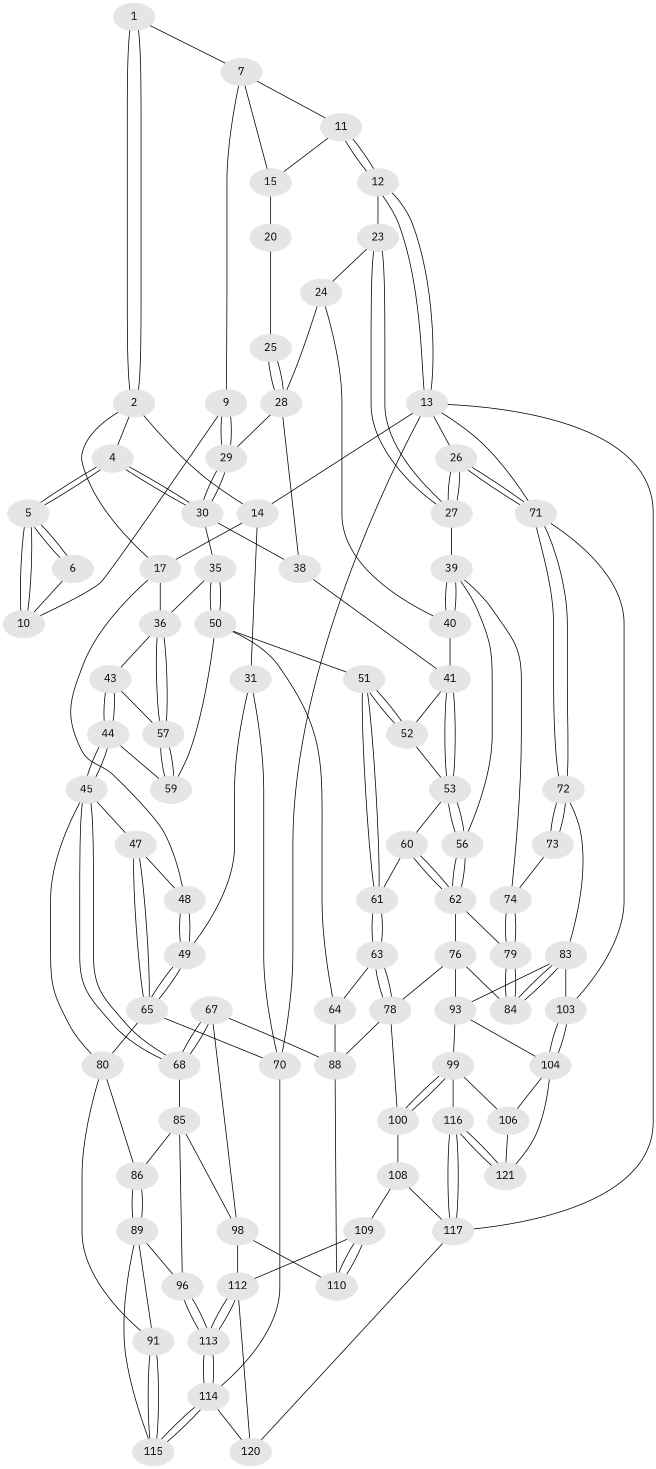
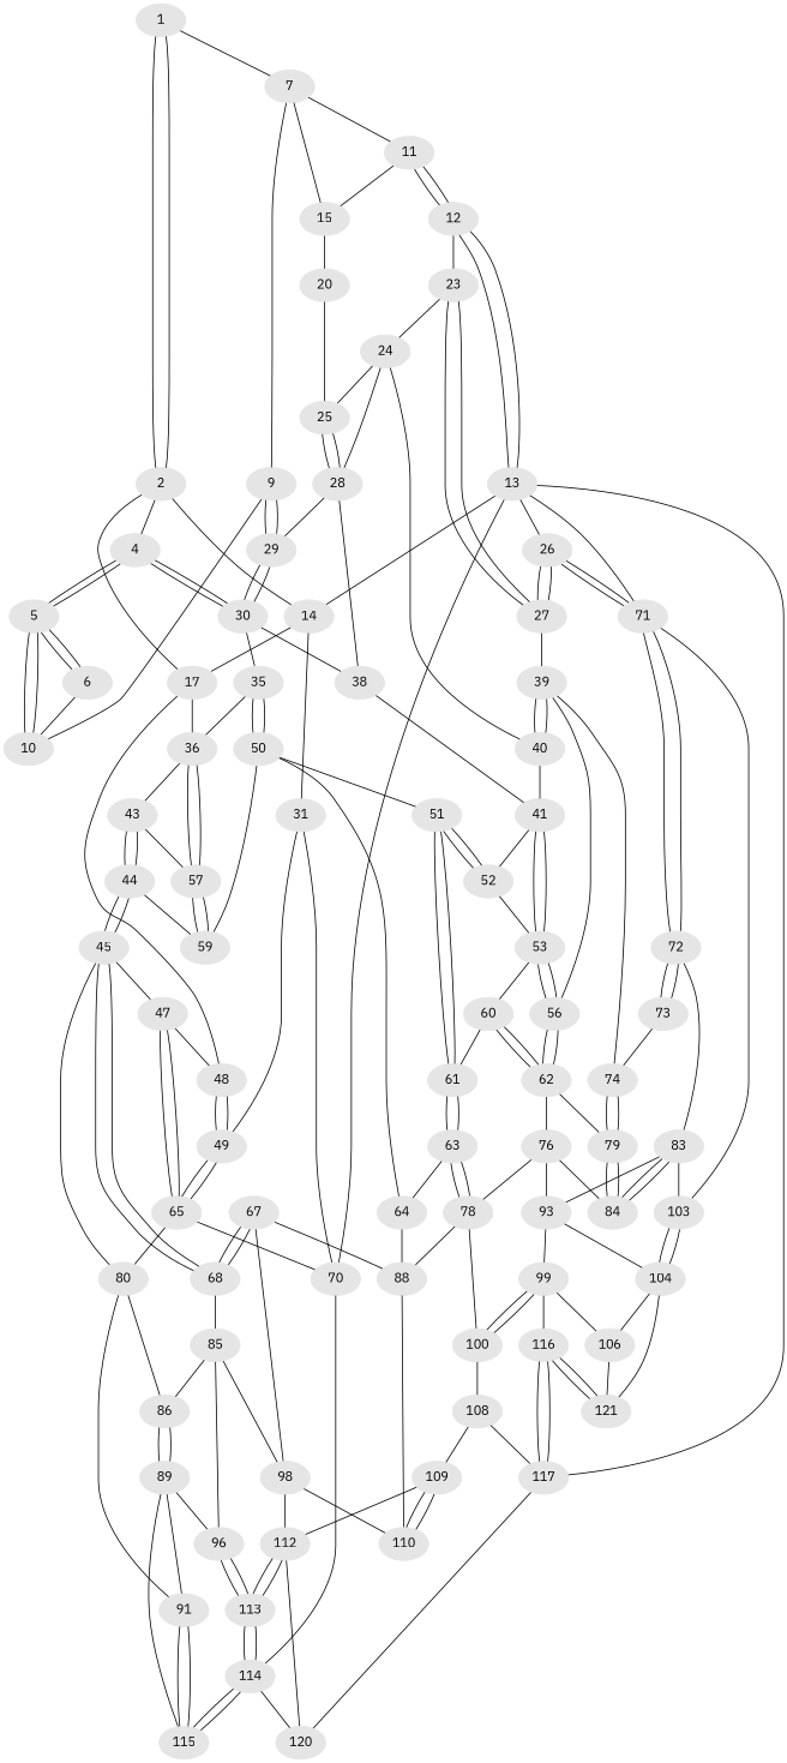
  graph {
    fontname="IBM Plex Sans"
    node [color=gray90 fontname="IBM Plex Sans" style=filled]
    edge [fontname="IBM Plex Sans"]
    2 [super="+3"]
    1
    7 [super="+8"]
    4
    14 [super="+19"]
    17 [super="+18"]
    9
    11
    15 [super="+16"]
    5
    30 [super="+34"]
    31
    36 [super="+37"]
    48
    6
    10
    38
    35
    29
    12 [super="+21"]
    20 [super="+22"]
    13 [super="+123"]
    23
    26
    70
    71 [super="+102"]
    117 [super="+118"]
    25
    24 [super="+32"]
    27
    114 [super="+122"]
    72 [super="+82"]
    103
    120
    49
    43
    57
    28 [super="+33"]
    40
    39 [super="+55"]
    41 [super="+42"]
    56
    74
    50 [super="+58"]
    65 [super="+69"]
    59
    51
    64 [super="+66"]
    44
    52
    53 [super="+54"]
    62 [super="+75"]
    79
    60
    45 [super="+46"]
    47
    68
    80 [super="+81"]
    85 [super="+95"]
    86
    91
    61
    88 [super="+101"]
    63
    76 [super="+77"]
    78 [super="+87"]
    84
    93 [super="+94"]
    100
    67 [super="+97"]
    98 [super="+111"]
    110
    112 [super="+119"]
    96
    115
    73
    83 [super="+92"]
    104 [super="+105"]
    99 [super="+107"]
    108
    89 [super="+90"]
    113
    106
    116
    121
    109
    2 -- 4
    2 -- 14
    2 -- 17
    1 -- 2
    1 -- 2
    1 -- 7
    7 -- 9
    7 -- 11
    7 -- 15
    4 -- 5
    4 -- 5
    4 -- 30
    4 -- 30
    14 -- 17
    14 -- 31 [weight=2]
    17 -- 36
    17 -- 48
    9 -- 10
    9 -- 29
    9 -- 29
    11 -- 15
    11 -- 12
    11 -- 12
    15 -- 20 [weight=2]
    5 -- 6
    5 -- 6
    5 -- 10
    5 -- 10
    30 -- 38
    30 -- 35
    31 -- 70
    31 -- 49
    36 -- 43
    36 -- 57
    36 -- 57
    48 -- 49
    48 -- 49
    6 -- 10
    38 -- 41
    35 -- 36
    35 -- 50
    35 -- 50
    29 -- 30
    29 -- 30
    12 -- 13
    12 -- 13
    12 -- 23
    20 -- 25
    13 -- 14
    13 -- 26
    13 -- 70
    13 -- 71
    13 -- 117
    23 -- 24
    23 -- 27
    23 -- 27
    26 -- 71
    26 -- 71
    26 -- 27
    26 -- 27
    70 -- 114
    71 -- 72
    71 -- 72
    71 -- 103
    117 -- 120
    25 -- 28
    25 -- 28
+   24 -- 25
    24 -- 28
    24 -- 40
    27 -- 39
    114 -- 120
    114 -- 115
    114 -- 115
    72 -- 73 [weight=2]
    72 -- 73
    72 -- 83
    103 -- 104
    103 -- 104
    49 -- 65
    49 -- 65
    43 -- 57
    43 -- 44
    43 -- 44
    57 -- 59
    57 -- 59
    28 -- 38
    28 -- 29
    40 -- 41
    39 -- 40
    39 -- 40
    39 -- 56
    39 -- 74
    41 -- 52
    41 -- 53
    41 -- 53
    56 -- 62
    56 -- 62
    74 -- 79
    74 -- 79
    50 -- 59
    50 -- 51
    50 -- 64
    65 -- 70
    65 -- 80
    51 -- 52
    51 -- 52
    51 -- 61
    51 -- 61
    64 -- 88
    44 -- 59
    44 -- 45
    44 -- 45
    52 -- 53
    53 -- 56
    53 -- 56
    53 -- 60
    62 -- 79
    62 -- 76
    79 -- 84
    79 -- 84
    60 -- 62
    60 -- 62
    60 -- 61
    45 -- 47
    45 -- 68
    45 -- 68
    45 -- 80
    47 -- 48
    47 -- 65
    47 -- 65
    68 -- 85
    80 -- 86
    80 -- 91
    85 -- 86
    85 -- 98
    85 -- 96
    86 -- 89
    86 -- 89
    91 -- 115
    91 -- 115
    61 -- 63
    61 -- 63
    88 -- 110
    63 -- 64
    63 -- 78
    63 -- 78
    76 -- 78
    76 -- 84
    76 -- 93
    78 -- 88
    78 -- 100
    93 -- 104
    93 -- 99
    100 -- 108
    67 -- 68
    67 -- 68
    67 -- 88
    67 -- 98
    98 -- 110
    98 -- 112
    112 -- 120
    112 -- 113
    112 -- 113
    96 -- 113
    96 -- 113
    73 -- 74
    83 -- 103
    83 -- 84
    83 -- 84
    83 -- 93
    104 -- 106
    104 -- 121
    99 -- 100
    99 -- 100
    99 -- 106
    99 -- 116
    108 -- 117
    108 -- 109
    89 -- 91
    89 -- 96
    89 -- 115
    113 -- 114
    113 -- 114
    106 -- 121
    116 -- 117
    116 -- 117
    116 -- 121
    116 -- 121
    109 -- 110
    109 -- 110
    109 -- 112
  }
